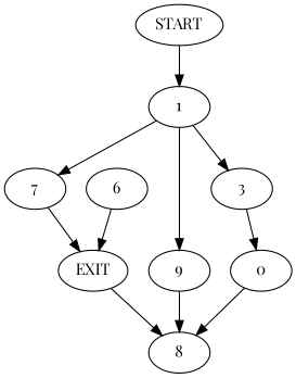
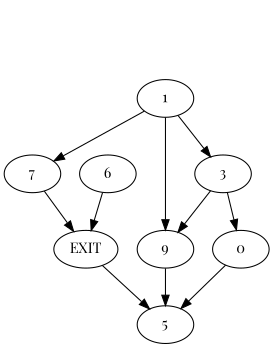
  digraph {
    fontname="Playfair Display"
    node [fontname="Playfair Display"]
    edge [fontname="Playfair Display"]
-   n1 [label=START]
    1
    7
    n4 [label=9]
    3
    n6 [label=EXIT]
    6
-   5 [label=8]
+   5
    n9 [label=0]
-   n1 -> 1
    1 -> 7
    1 -> n4
    1 -> 3
    7 -> n6
    n4 -> 5
+   3 -> n4
    3 -> n9
    n6 -> 5
    6 -> n6
    n9 -> 5
  }
